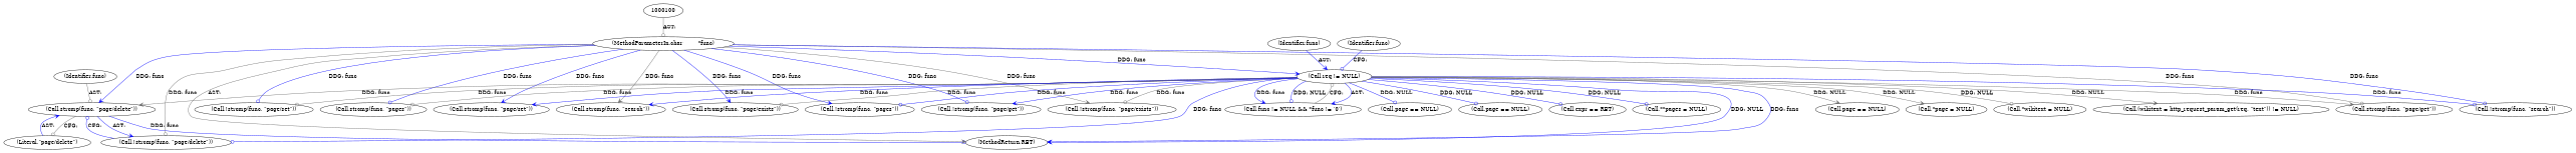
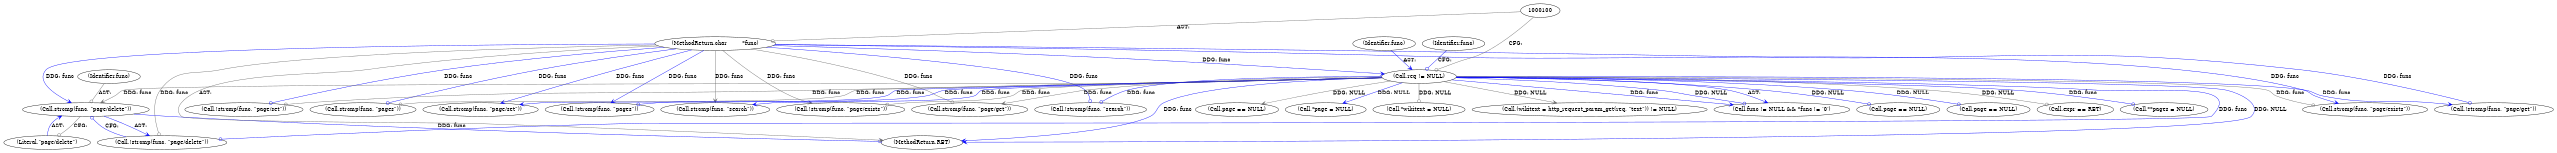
  digraph {
    edge [arrowhead=odot color=blue]
    n1 [label="(Call,strcmp(func, \"page/delete\"))"]
    n2 [label="(MethodReturn,RET)"]
    n3 [label="(Call,!strcmp(func, \"page/delete\"))"]
    n4 [label="(Literal,\"page/delete\")"]
-   n5 [label="(MethodParameterIn,char         *func)"]
+   n5 [label="(MethodReturn,char         *func)"]
    n6 [label="(Call,req != NULL)"]
    n7 [label="(Call,!strcmp(func, \"page/set\"))"]
    n8 [label="(Call,strcmp(func, \"search\"))"]
    n9 [label="(Call,strcmp(func, \"page/get\"))"]
    n10 [label="(Call,strcmp(func, \"pages\"))"]
    n11 [label="(Call,strcmp(func, \"page/set\"))"]
    n12 [label="(Call,!strcmp(func, \"pages\"))"]
    n13 [label="(Call,!strcmp(func, \"page/exists\"))"]
    n14 [label="(Call,!strcmp(func, \"search\"))"]
    n15 [label="(Call,strcmp(func, \"page/exists\"))"]
    n16 [label="(Call,!strcmp(func, \"page/get\"))"]
    n17 [label="(Call,page == NULL)"]
    n18 [label="(Call,*page = NULL)"]
    n19 [label="(Call,*wikitext = NULL)"]
    n20 [label="(Call,(wikitext = http_request_param_get(req, \"text\")) != NULL)"]
    n21 [label="(Call,func != NULL && *func != '\0')"]
    n22 [label="(Call,page == NULL)"]
    n23 [label="(Call,page == NULL)"]
    n24 [label="(Call,expr == RET)"]
    n25 [label="(Call,**pages = NULL)"]
    1000100
    n27 [label="(Identifier,func)"]
    n28 [label="(Identifier,func)"]
    n29 [label="(Identifier,func)"]
    n1 -> n2 [label="DDG: func"]
    n1 -> n3 [arrowhead=vee label="AST: "]
    n1 -> n4 [color=gray40 label="CFG: "]
    n3 -> n1 [label="CFG: "]
    n4 -> n1 [arrowhead=vee label="AST: "]
    n5 -> n1 [arrowhead=vee label="DDG: func"]
    n5 -> n2 [arrowhead=vee color=gray40 label="AST: "]
    n5 -> n3 [color=gray40 label="DDG: func"]
    n5 -> n6 [arrowhead=vee label="DDG: func"]
    n5 -> n7 [label="DDG: func"]
    n5 -> n8 [arrowhead=vee color=gray40 label="DDG: func"]
    n5 -> n9 [color=gray40 label="DDG: func"]
    n5 -> n10 [label="DDG: func"]
    n5 -> n11 [arrowhead=vee label="DDG: func"]
    n5 -> n12 [arrowhead=vee label="DDG: func"]
    n5 -> n13 [arrowhead=vee color=gray40 label="DDG: func"]
    n5 -> n14 [label="DDG: func"]
    n5 -> n15 [arrowhead=vee label="DDG: func"]
    n5 -> n16 [label="DDG: func"]
    n6 -> n1 [arrowhead=vee color=gray40 label="DDG: func"]
    n6 -> n2 [arrowhead=vee label="DDG: func"]
    n6 -> n2 [arrowhead=vee label="DDG: NULL"]
    n6 -> n3 [label="DDG: func"]
    n6 -> n7 [color=gray40 label="DDG: func"]
    n6 -> n8 [arrowhead=vee label="DDG: func"]
    n6 -> n9 [arrowhead=vee color=gray40 label="DDG: func"]
    n6 -> n10 [color=gray40 label="DDG: func"]
    n6 -> n11 [arrowhead=vee label="DDG: func"]
    n6 -> n12 [label="DDG: func"]
    n6 -> n13 [color=gray40 label="DDG: func"]
    n6 -> n14 [label="DDG: func"]
    n6 -> n15 [color=gray40 label="DDG: func"]
    n6 -> n16 [arrowhead=vee label="DDG: func"]
    n6 -> n17 [arrowhead=vee color=gray40 label="DDG: NULL"]
-   n6 -> n18 [arrowhead=vee color=gray40 label="DDG: NULL"]
+   n6 -> n18 [arrowhead=vee label="DDG: NULL"]
    n6 -> n19 [color=gray40 label="DDG: NULL"]
    n6 -> n20 [arrowhead=vee color=gray40 label="DDG: NULL"]
    n6 -> n21 [arrowhead=vee label="AST: "]
    n6 -> n21 [arrowhead=vee label="DDG: func"]
    n6 -> n21 [label="DDG: NULL"]
    n6 -> n22 [label="DDG: NULL"]
    n6 -> n23 [label="DDG: NULL"]
-   n6 -> n24 [label="DDG: NULL"]
-   n6 -> n25 [label="DDG: NULL"]
-   n21 -> n6 [color=gray40 label="CFG: "]
+   n6 -> n24 [color=gray40 label="DDG: NULL"]
+   n6 -> n25 [label="DDG: func"]
+   1000100 -> n6 [color=gray40 label="CFG: "]
    1000100 -> n5 [color=gray40 label="AST: "]
    n27 -> n6 [arrowhead=vee label="AST: "]
    n28 -> n6 [label="CFG: "]
    n29 -> n1 [color=gray40 label="AST: "]
  }
